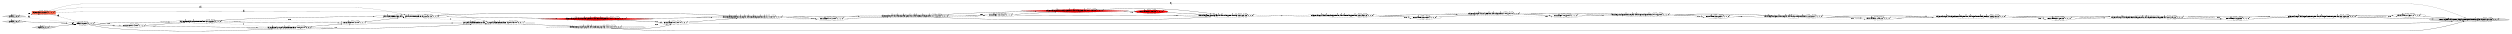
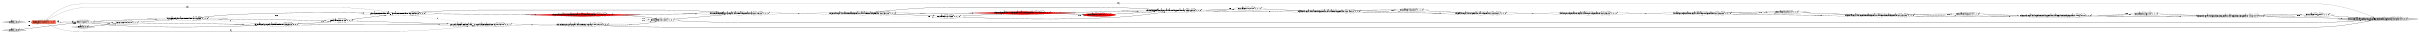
  digraph {
    rankdir=LR
    node [fillcolor=white shape=diamond style=filled]
    edge [style=bold]
    n1 [label="obj == this@@@3@@@['1', '1', '1']"]
    n2 [label="!(obj instanceof AbstractXYItemRenderer)@@@6@@@['1', '1', '0']"]
-   n3 [label="return true@@@4@@@['1', '1', '1']"]
+   n3 [label="return true@@@4@@@['1', '1', '1']" shape=ellipse]
    n4 [label="!(obj instanceof GroupedStackedBarRenderer)@@@6@@@['0', '0', '1']"]
    n5 [label="AbstractXYItemRenderer that = (AbstractXYItemRenderer)obj@@@9@@@['1', '1', '0']" shape=ellipse]
    n6 [label="return false@@@7@@@['1', '1', '1']" shape=ellipse]
    n7 [label="GroupedStackedBarRenderer that = (GroupedStackedBarRenderer)obj@@@9@@@['0', '0', '1']" shape=ellipse]
    n8 [label="return false@@@14@@@['1', '1', '0']" shape=ellipse]
    n9 [fillcolor=red label="!ObjectUtils.equal(this.toolTipGenerator,that.toolTipGenerator)@@@19@@@['1', '0', '0']"]
    n10 [label="!this.toolTipGeneratorMap.equals(that.toolTipGeneratorMap)@@@16@@@['1', '1', '0']"]
    n11 [fillcolor=red label="return false@@@20@@@['1', '0', '0']" shape=ellipse]
+   n12 [label="return false@@@17@@@['1', '1', '0']" shape=ellipse]
    n13 [label="!ObjectUtils.equal(this.baseToolTipGenerator,that.baseToolTipGenerator)@@@19@@@['1', '1', '0']"]
-   n14 [label="return false@@@23@@@['1', '1', '0']" shape=ellipse]
    n15 [label="!this.foregroundAnnotations.equals(that.foregroundAnnotations)@@@25@@@['1', '1', '0']"]
-   n16 [label="return false@@@26@@@['1', '1', '0']" shape=ellipse]
    n17 [label="!this.backgroundAnnotations.equals(that.backgroundAnnotations)@@@28@@@['1', '1', '0']"]
    n18 [label="return false@@@29@@@['1', '1', '0']"]
    n19 [label="!ObjectUtils.equal(this.legendItemLabelGenerator,that.legendItemLabelGenerator)@@@31@@@['1', '1', '0']"]
    n20 [label="return false@@@32@@@['1', '1', '0']" shape=ellipse]
    n21 [label="!ObjectUtils.equal(this.legendItemToolTipGenerator,that.legendItemToolTipGenerator)@@@34@@@['1', '1', '0']"]
    n22 [fillcolor=tomato label="Object obj@@@2@@@['1', '1', '1']" shape=box]
    n23 [fillcolor=lightgray label="return super.edu.fdu.CPPDG.tinypdg.pe.ExpressionInfo@233bc7obj@@@13@@@['1', '1', '1']" shape=ellipse]
    n24 [label="!this.seriesToGroupMap.equals(that.seriesToGroupMap)@@@10@@@['0', '0', '1']"]
    n25 [label="!this.itemLabelGeneratorMap.equals(that.itemLabelGeneratorMap)@@@10@@@['1', '1', '0']"]
    n26 [fillcolor=red label="!ObjectUtils.equal(this.itemLabelGenerator,that.itemLabelGenerator)@@@10@@@['1', '0', '0']"]
    n27 [label="return false@@@11@@@['1', '0', '1']" shape=ellipse]
    n28 [label="!ObjectUtils.equal(this.baseItemLabelGenerator,that.baseItemLabelGenerator)@@@13@@@['1', '1', '0']"]
-   n29 [label="return false@@@11@@@['1', '1', '0']" shape=ellipse]
    n30 [label="return false@@@20@@@['1', '1', '0']" shape=ellipse]
    n31 [label="!ObjectUtils.equal(this.urlGenerator,that.urlGenerator)@@@22@@@['1', '1', '0']"]
    n32 [fillcolor=lightgray label="equals['1', '0', '0']"]
    n33 [label="!ObjectUtils.equal(this.legendItemURLGenerator,that.legendItemURLGenerator)@@@37@@@['1', '1', '0']"]
    n34 [label="return false@@@38@@@['1', '1', '0']" shape=ellipse]
    n35 [label="return false@@@35@@@['1', '1', '0']" shape=ellipse]
    n36 [fillcolor=lightgray label="equals['0', '1', '0']"]
    n37 [fillcolor=lightgray label="equals['0', '0', '1']"]
    n1 -> n2
    n1 -> n3
    n1 -> n3 [label=true style=dotted]
    n1 -> n4
    n2 -> n4 [label=0 style=dashed]
    n2 -> n5
    n2 -> n6 [label=true style=dotted]
    n2 -> n6
    n3 -> n2
    n3 -> n4
    n4 -> n6 [label=true style=dotted]
    n4 -> n6
    n4 -> n7
    n5 -> n7 [label=0 style=dashed]
    n5 -> n25
    n5 -> n26
    n6 -> n5
    n6 -> n7
    n7 -> n24
    n8 -> n9
    n8 -> n10
    n9 -> n10
    n9 -> n11
    n9 -> n11 [label=true style=dotted]
+   n10 -> n12 [label=true style=dotted]
+   n10 -> n12
    n10 -> n13
    n11 -> n10
+   n12 -> n13
    n13 -> n30
    n13 -> n30 [label=true style=dotted]
    n13 -> n31
-   n14 -> n15
-   n15 -> n16
-   n15 -> n16 [label=true style=dotted]
    n15 -> n17
-   n16 -> n17
    n17 -> n18
    n17 -> n18 [label=true style=dotted]
    n17 -> n19
    n18 -> n19
    n19 -> n20
    n19 -> n20 [label=true style=dotted]
    n19 -> n21
    n20 -> n21
    n21 -> n33
    n21 -> n35
    n21 -> n35 [label=true style=dotted]
    n22 -> n1 [label=obj style=solid]
    n22 -> n5 [label=obj style=solid]
    n22 -> n7 [label=obj style=solid]
    n22 -> n23 [label=obj style=solid]
    n24 -> n23
    n24 -> n27
    n24 -> n27 [label=true style=dotted]
    n25 -> n28
-   n25 -> n29 [label=true style=dotted]
-   n25 -> n29
    n26 -> n25
    n26 -> n27
    n26 -> n27 [label=true style=dotted]
    n27 -> n23
    n27 -> n25
    n28 -> n8
    n28 -> n8 [label=true style=dotted]
    n28 -> n9
    n28 -> n10
-   n29 -> n28
    n30 -> n31
-   n31 -> n14
-   n31 -> n14 [label=true style=dotted]
    n31 -> n15
-   n32 -> n1 [style=dashed]
+   n32 -> n1
    n32 -> n22 [label=true style=dotted]
    n33 -> n23
    n33 -> n34
    n33 -> n34 [label=true style=dotted]
    n34 -> n23
    n35 -> n33
-   n36 -> n1
-   n37 -> n1
-   n37 -> n22 [label=obj style=dotted]
+   n36 -> n3
+   n37 -> n22 [label=true style=dotted]
  }
